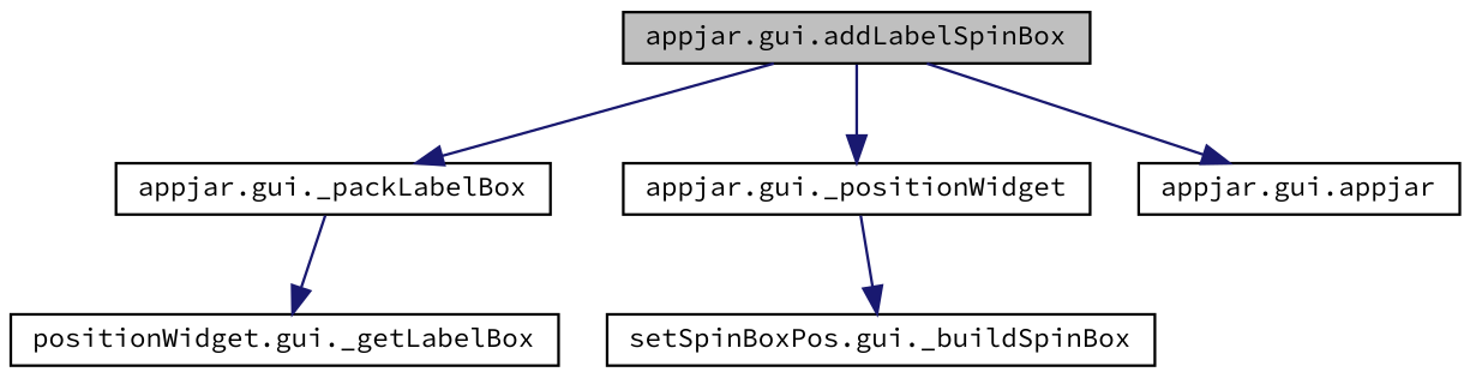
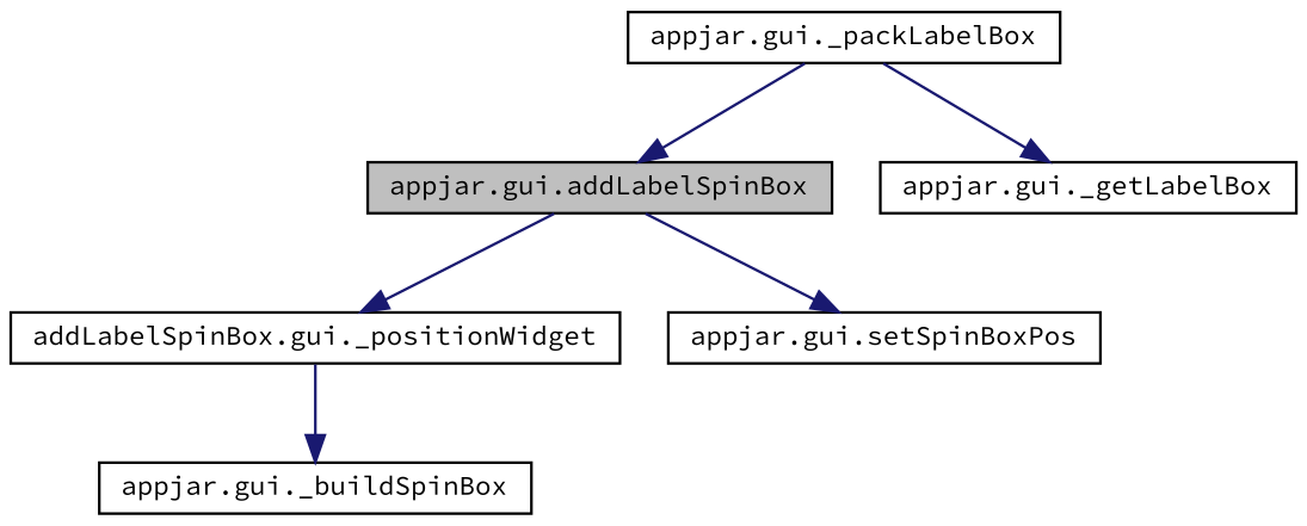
  digraph {
    fontname="Source Code Pro"
    rankdir=TB
    node [color=black fillcolor=white fontname="Source Code Pro" fontsize=10 shape=record style=filled]
    edge [color=midnightblue fontname="Source Code Pro" fontsize=10 labelfontname=Helvetica labelfontsize=10 style=solid]
    n1 [fillcolor=grey75 fontcolor=black height=0.2 label="appjar.gui.addLabelSpinBox" width=0.4]
    n2 [height=0.2 label="appjar.gui._packLabelBox" width=0.4]
-   n3 [height=0.2 label="appjar.gui._positionWidget" width=0.4]
-   n4 [height=0.2 label="appjar.gui.appjar" width=0.4]
-   n5 [height=0.2 label="positionWidget.gui._getLabelBox" width=0.4]
-   n6 [height=0.2 label="setSpinBoxPos.gui._buildSpinBox" width=0.4]
-   n1 -> n2
+   n3 [height=0.2 label="addLabelSpinBox.gui._positionWidget" width=0.4]
+   n4 [height=0.2 label="appjar.gui.setSpinBoxPos" width=0.4]
+   n5 [height=0.2 label="appjar.gui._getLabelBox" width=0.4]
+   n6 [height=0.2 label="appjar.gui._buildSpinBox" width=0.4]
+   n2 -> n1
    n1 -> n3
    n1 -> n4
    n2 -> n5
    n3 -> n6
  }
